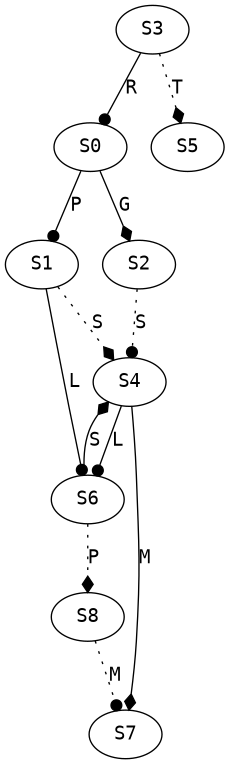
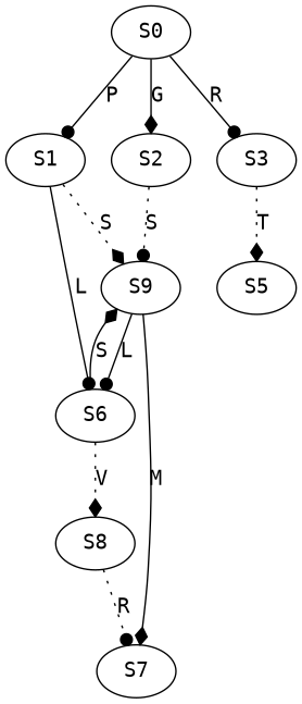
  strict digraph {
    fontname="DejaVu Sans Mono"
    node [fontname="DejaVu Sans Mono"]
    edge [arrowhead=dot fontname="DejaVu Sans Mono" style=solid]
    S0
    S1
    S2
    S3
-   S4
+   S4 [label=S9]
    S6
    S5
    S7
    S8
    S0 -> S1 [label=P]
    S0 -> S2 [arrowhead=diamond label=G]
-   S3 -> S0 [label=R]
+   S0 -> S3 [label=R]
    S1 -> S4 [arrowhead=diamond label=S style=dotted]
    S1 -> S6 [label=L]
    S2 -> S4 [label=S style=dotted]
    S3 -> S5 [arrowhead=diamond label=T style=dotted]
    S4 -> S6 [label=L]
    S4 -> S7 [arrowhead=diamond label=M]
    S6 -> S4 [arrowhead=diamond label=S]
-   S6 -> S8 [arrowhead=diamond label=P style=dotted]
-   S8 -> S7 [label=M style=dotted]
+   S6 -> S8 [arrowhead=diamond label=V style=dotted]
+   S8 -> S7 [label=R style=dotted]
  }
